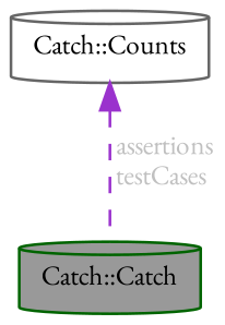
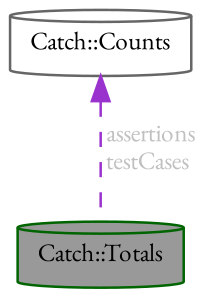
  digraph {
    fontname="EB Garamond"
    node [fontname="EB Garamond" fontsize=10 shape=cylinder style=filled]
-   n1 [color=darkgreen fillcolor=grey60 fontcolor=black height=0.2 label="Catch::Catch" width=0.4]
+   n1 [color=darkgreen fillcolor=grey60 fontcolor=black height=0.2 label="Catch::Totals" width=0.4]
    n2 [color=gray40 fillcolor=white height=0.2 label="Catch::Counts" width=0.4]
    n2 -> n1 [color=darkorchid3 dir=back fontcolor=grey fontname="EB Garamond" fontsize=10 label=" assertions\ntestCases" labelfontname=Helvetica labelfontsize=10 style=dashed]
  }
